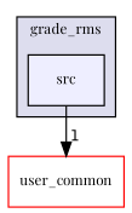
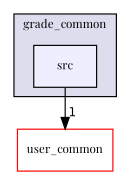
  digraph {
    compound=true
    fontname="Playfair Display"
    node [fontname="Playfair Display" fontsize=10 shape=box style=filled]
    n1 [fillcolor="#eeeeff" label=src pencolor=black]
    n2 [color=red fillcolor=white label=user_common]
    subgraph cluster_1 {
      bgcolor="#ddddee"
      fontsize=10
-     label=grade_rms
+     label=grade_common
      pencolor=black
      n1
    }
    n1 -> n2 [headlabel=1 labeldistance=1.5 labelfontname=Helvetica labelfontsize=10 fontname="Playfair Display"]
  }
